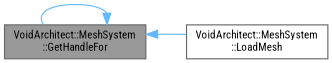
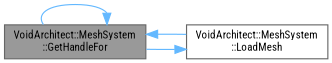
  digraph {
    rankdir=LR
    fontname="Roboto Condensed"
    node [fontname="Roboto Condensed" fontsize=10 shape=box style=filled]
    edge [color=steelblue1 fontname="Roboto Condensed" fontsize=10 labelfontname=Helvetica labelfontsize=10 style=solid]
    n1 [color=gray40 fillcolor=grey60 fontcolor=black height=0.2 label="VoidArchitect::MeshSystem\l::GetHandleFor" width=0.4]
    n2 [color=grey40 fillcolor=white height=0.2 label="VoidArchitect::MeshSystem\l::LoadMesh" width=0.4]
    n1 -> n1
+   n1 -> n2
    n2 -> n1
  }
